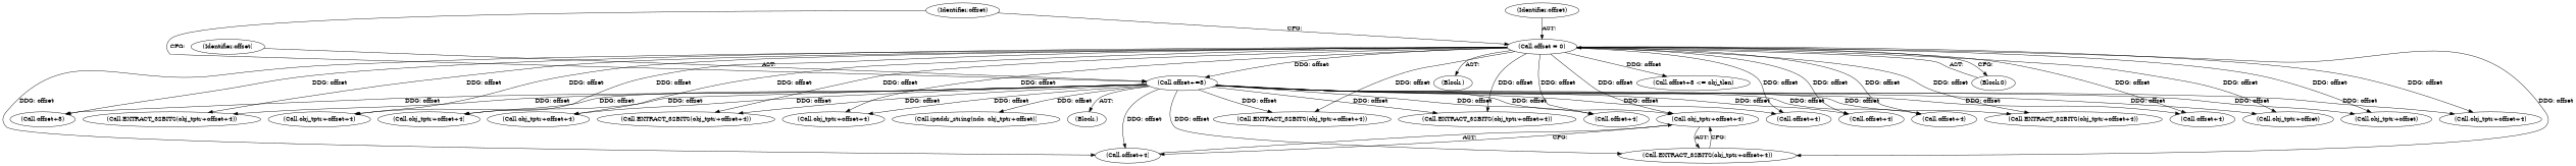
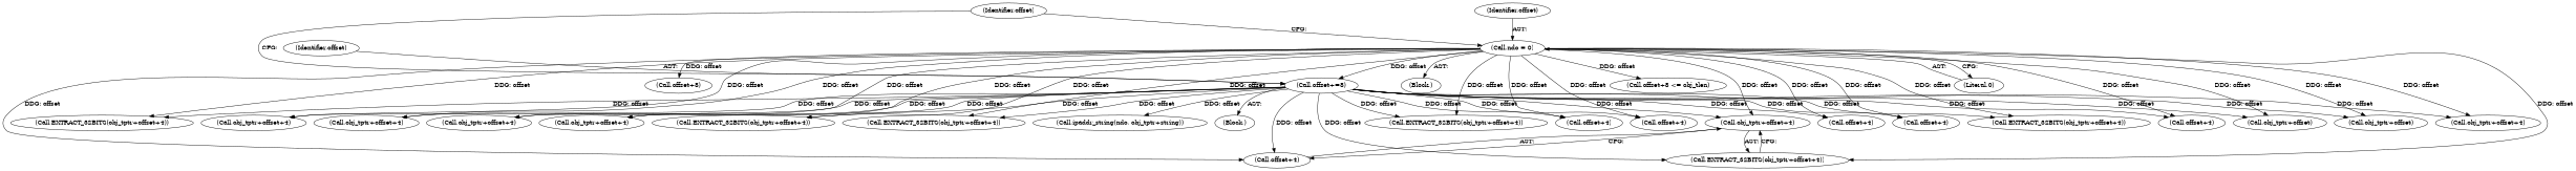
  digraph {
    n1 [label="(Call,obj_tptr+offset+4)"]
    n2 [label="(Call,EXTRACT_32BITS(obj_tptr+offset+4))"]
    n3 [label="(Call,offset+4)"]
-   n4 [label="(Call,offset = 0)"]
+   n4 [label="(Call,ndo = 0)"]
    n5 [label="(Call,offset+=8)"]
    n6 [label="(Call,offset+8)"]
    n7 [label="(Call,EXTRACT_32BITS(obj_tptr+offset+4))"]
    n8 [label="(Call,obj_tptr+offset+4)"]
    n9 [label="(Call,obj_tptr+offset+4)"]
    n10 [label="(Call,obj_tptr+offset+4)"]
    n11 [label="(Call,obj_tptr+offset+4)"]
    n12 [label="(Call,EXTRACT_32BITS(obj_tptr+offset+4))"]
    n13 [label="(Block,)"]
    n14 [label="(Call,offset+4)"]
    n15 [label="(Call,offset+4)"]
    n16 [label="(Call,offset+4)"]
    n17 [label="(Call,offset+4)"]
    n18 [label="(Call,offset+8 <= obj_tlen)"]
    n19 [label="(Call,EXTRACT_32BITS(obj_tptr+offset+4))"]
    n20 [label="(Call,offset+4)"]
    n21 [label="(Call,obj_tptr+offset)"]
    n22 [label="(Call,obj_tptr+offset)"]
-   n23 [label="(Block,0)"]
+   n23 [label="(Literal,0)"]
    n24 [label="(Call,obj_tptr+offset+4)"]
    n25 [label="(Call,EXTRACT_32BITS(obj_tptr+offset+4))"]
    n26 [label="(Call,EXTRACT_32BITS(obj_tptr+offset+4))"]
-   n27 [label="(Call,ipaddr_string(ndo, obj_tptr+offset))"]
+   n27 [label="(Call,ipaddr_string(ndo, obj_tptr+string))"]
    n28 [label="(Block,)"]
    n29 [label="(Identifier,offset)"]
    n30 [label="(Identifier,offset)"]
    n31 [label="(Identifier,offset)"]
    n1 -> n2 [label="AST: "]
    n1 -> n3 [label="CFG: "]
    n2 -> n1 [label="CFG: "]
    n3 -> n1 [label="AST: "]
    n4 -> n1 [label="DDG: offset"]
    n4 -> n2 [label="DDG: offset"]
    n4 -> n3 [label="DDG: offset"]
    n4 -> n5 [label="DDG: offset"]
    n4 -> n6 [label="DDG: offset"]
    n4 -> n7 [label="DDG: offset"]
    n4 -> n8 [label="DDG: offset"]
    n4 -> n9 [label="DDG: offset"]
    n4 -> n10 [label="DDG: offset"]
    n4 -> n11 [label="DDG: offset"]
    n4 -> n12 [label="DDG: offset"]
    n4 -> n13 [label="AST: "]
    n4 -> n14 [label="DDG: offset"]
    n4 -> n15 [label="DDG: offset"]
    n4 -> n16 [label="DDG: offset"]
    n4 -> n17 [label="DDG: offset"]
    n4 -> n18 [label="DDG: offset"]
    n4 -> n19 [label="DDG: offset"]
    n4 -> n20 [label="DDG: offset"]
    n4 -> n21 [label="DDG: offset"]
    n4 -> n22 [label="DDG: offset"]
    n4 -> n23 [label="CFG: "]
    n4 -> n24 [label="DDG: offset"]
    n4 -> n25 [label="DDG: offset"]
    n4 -> n26 [label="DDG: offset"]
    n5 -> n1 [label="DDG: offset"]
    n5 -> n2 [label="DDG: offset"]
    n5 -> n3 [label="DDG: offset"]
-   n5 -> n6 [label="DDG: offset"]
    n5 -> n7 [label="DDG: offset"]
    n5 -> n8 [label="DDG: offset"]
    n5 -> n9 [label="DDG: offset"]
    n5 -> n10 [label="DDG: offset"]
    n5 -> n11 [label="DDG: offset"]
    n5 -> n12 [label="DDG: offset"]
    n5 -> n14 [label="DDG: offset"]
    n5 -> n15 [label="DDG: offset"]
    n5 -> n16 [label="DDG: offset"]
    n5 -> n17 [label="DDG: offset"]
    n5 -> n19 [label="DDG: offset"]
    n5 -> n20 [label="DDG: offset"]
    n5 -> n21 [label="DDG: offset"]
    n5 -> n22 [label="DDG: offset"]
    n5 -> n24 [label="DDG: offset"]
    n5 -> n25 [label="DDG: offset"]
    n5 -> n26 [label="DDG: offset"]
    n5 -> n27 [label="DDG: offset"]
    n5 -> n28 [label="AST: "]
    n23 -> n4 [label="AST: "]
    n29 -> n4 [label="CFG: "]
    n29 -> n5 [label="CFG: "]
    n30 -> n4 [label="AST: "]
    n31 -> n5 [label="AST: "]
  }
